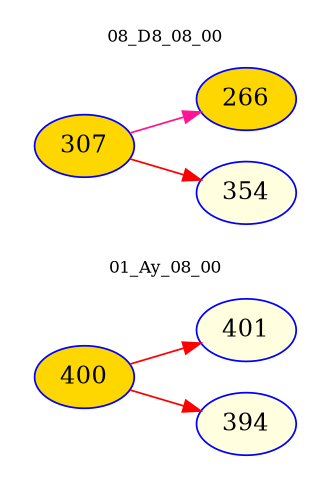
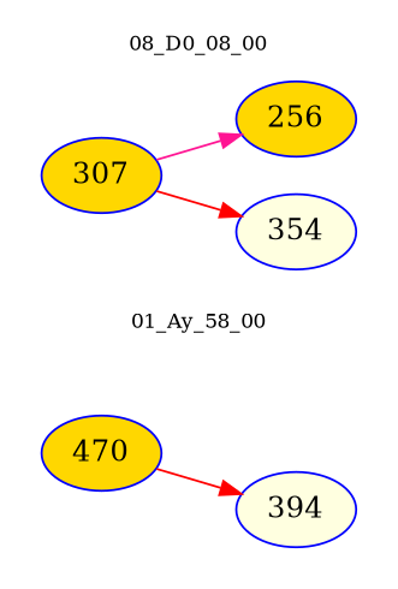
  digraph {
    rankdir=LR
    node [color=blue fillcolor=gold style=filled]
    edge [color=red]
-   n1 [label=400]
+   n1 [label=470]
    n2 [fillcolor=lightyellow label=394]
-   n3 [fillcolor=lightyellow label=401]
    n4 [label=307]
    n5 [fillcolor=lightyellow label=354]
-   n6 [label=266]
+   n6 [label=256]
    subgraph cluster_1 {
      color=white
      fontsize=10
-     label="01_Ay_08_00"
+     label="01_Ay_58_00"
      n1
      n2
-     n3
    }
    subgraph cluster_2 {
      color=white
      fontsize=10
-     label="08_D8_08_00"
+     label="08_D0_08_00"
      n4
      n5
      n6
    }
    n1 -> n2
-   n1 -> n3
    n4 -> n5
    n4 -> n6 [color=deeppink]
  }
